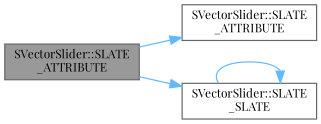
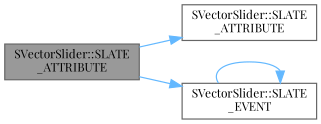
  digraph {
    rankdir=LR
    fontname="Playfair Display"
    node [color=grey40 fillcolor=white fontname="Playfair Display" fontsize=10 shape=box style=filled]
    edge [color=steelblue1 fontname="Playfair Display" fontsize=10 labelfontname=Helvetica labelfontsize=10 style=solid]
    n1 [color=gray40 fillcolor=grey60 fontcolor=black height=0.2 label="SVectorSlider::SLATE\l_ATTRIBUTE" width=0.4]
    n2 [height=0.2 label="SVectorSlider::SLATE\l_ATTRIBUTE" width=0.4]
-   n3 [height=0.2 label="SVectorSlider::SLATE\l_SLATE" width=0.4]
+   n3 [height=0.2 label="SVectorSlider::SLATE\l_EVENT" width=0.4]
    n1 -> n2
    n1 -> n3
    n3 -> n3
  }
